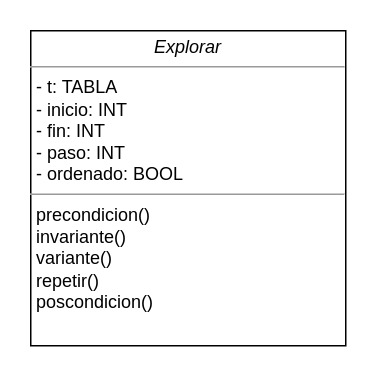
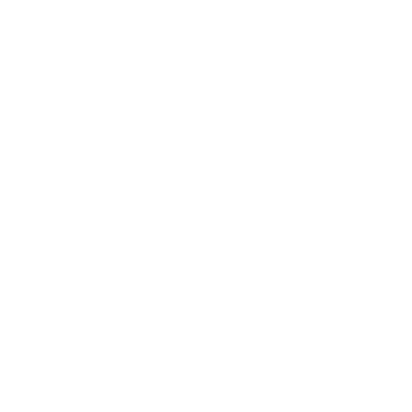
  <mxCell id="0" />
  <mxCell id="1" parent="0" />
- <mxCell id="2" value="&lt;p style=&quot;margin:0px;margin-top:4px;text-align:center;&quot;&gt;&lt;i&gt;Explorar&lt;/i&gt;&lt;br&gt;&lt;/p&gt;&lt;hr size=&quot;1&quot;&gt;&lt;p style=&quot;margin:0px;margin-left:4px;&quot;&gt;- t: TABLA&lt;/p&gt;&lt;p style=&quot;margin:0px;margin-left:4px;&quot;&gt;- inicio: INT&lt;/p&gt;&lt;p style=&quot;margin:0px;margin-left:4px;&quot;&gt;- fin: INT&lt;/p&gt;&lt;p style=&quot;margin:0px;margin-left:4px;&quot;&gt;- paso: INT&lt;/p&gt;&lt;p style=&quot;margin:0px;margin-left:4px;&quot;&gt;- ordenado: BOOL&lt;/p&gt;&lt;hr size=&quot;1&quot;&gt;&lt;p style=&quot;margin:0px;margin-left:4px;&quot;&gt;precondicion()&lt;/p&gt;&lt;p style=&quot;margin:0px;margin-left:4px;&quot;&gt;invariante()&lt;/p&gt;&lt;p style=&quot;margin:0px;margin-left:4px;&quot;&gt;variante()&lt;/p&gt;&lt;p style=&quot;margin:0px;margin-left:4px;&quot;&gt;repetir()&lt;/p&gt;&lt;p style=&quot;margin:0px;margin-left:4px;&quot;&gt;poscondicion()&lt;/p&gt;" style="verticalAlign=top;align=left;overflow=fill;fontSize=12;fontFamily=Helvetica;html=1;" vertex="1" parent="1"><mxGeometry x="20" y="20" width="210" height="210" as="geometry" /></mxCell>
